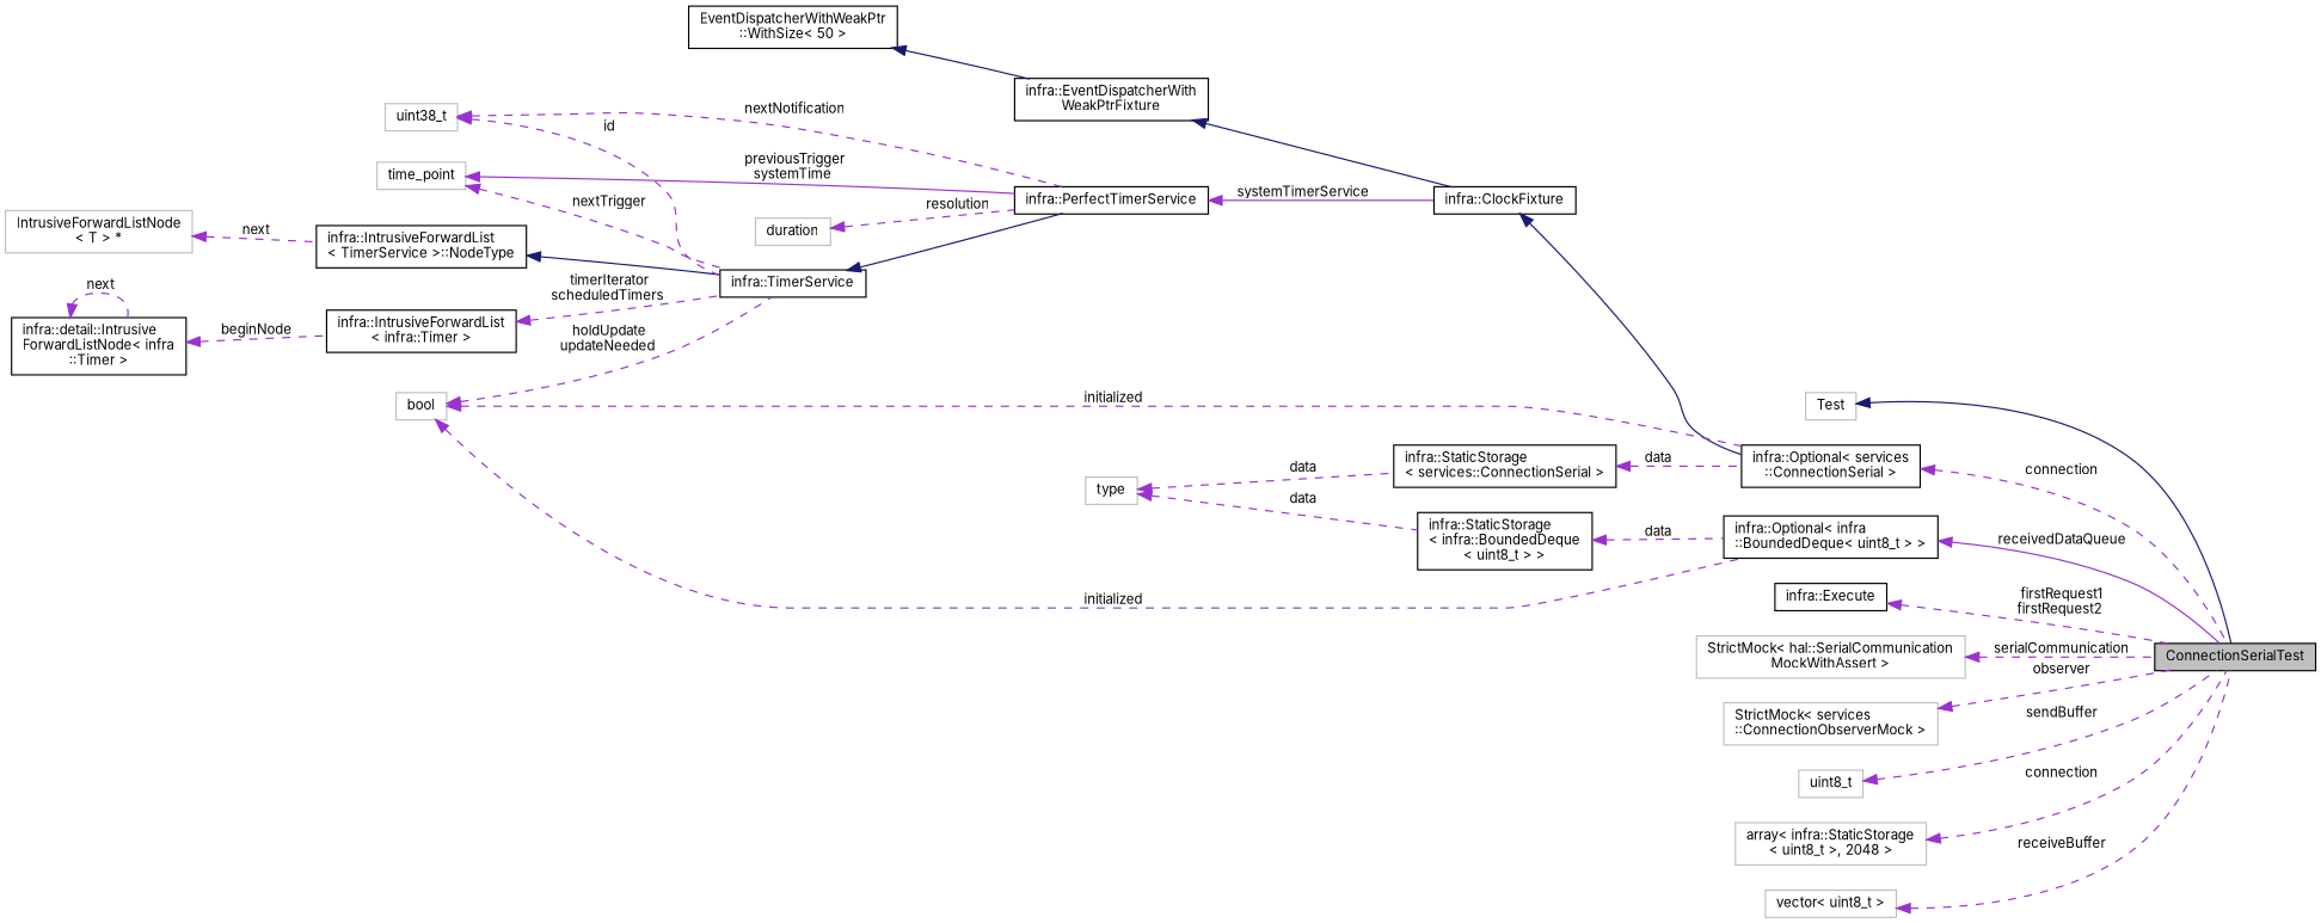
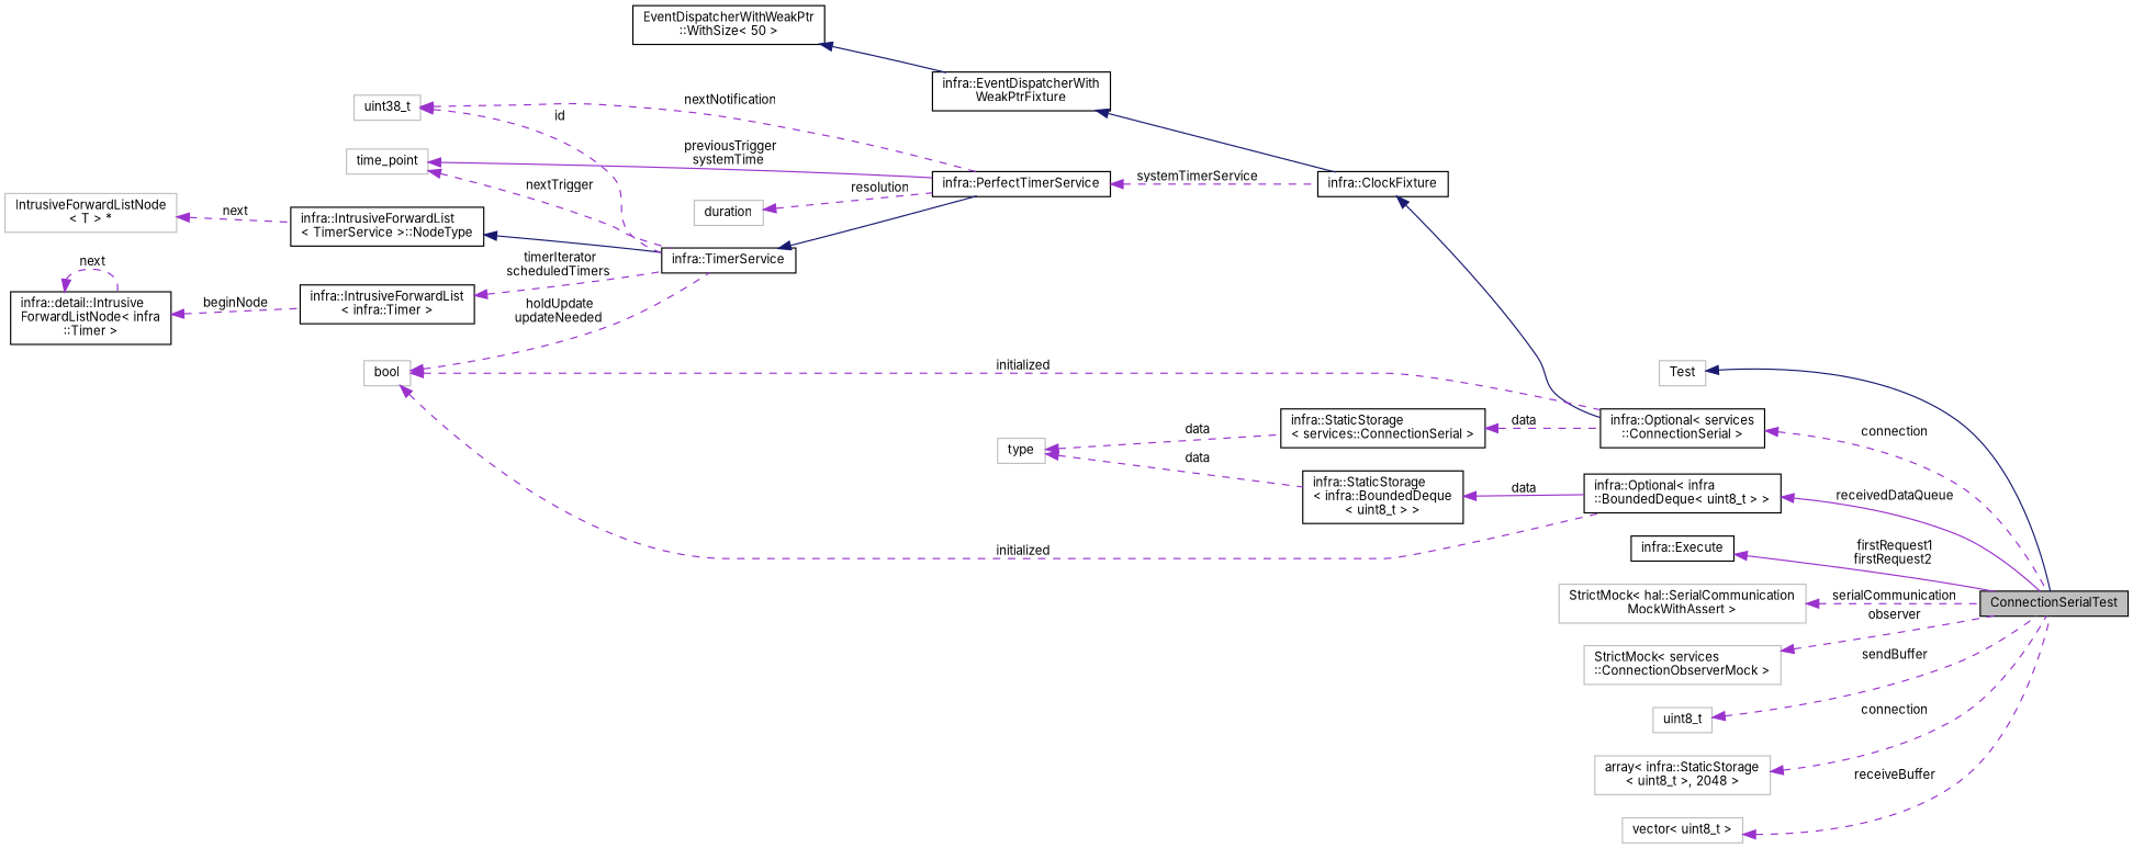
  digraph {
    fontname=Inter
    rankdir=LR
    node [color=black fillcolor=white fontname=Inter fontsize=10 shape=record style=filled]
    edge [color=darkorchid3 dir=back fontname=Inter fontsize=10 labelfontname=Helvetica labelfontsize=10 style=dashed]
    n1 [fillcolor=grey75 fontcolor=black height=0.2 label=ConnectionSerialTest width=0.4]
    n2 [color=grey75 height=0.2 label=Test width=0.4]
    n3 [height=0.2 label="infra::ClockFixture" width=0.4]
    n4 [height=0.2 label="infra::Optional\< services\l::ConnectionSerial \>" width=0.4]
    n5 [height=0.2 label="infra::EventDispatcherWith\lWeakPtrFixture" width=0.4]
    n6 [height=0.2 label="EventDispatcherWithWeakPtr\l::WithSize\< 50 \>" width=0.4]
    n7 [height=0.2 label="infra::PerfectTimerService" width=0.4]
    n8 [height=0.2 label="infra::TimerService" width=0.4]
    n9 [height=0.2 label="infra::IntrusiveForwardList\l\< TimerService \>::NodeType" width=0.4]
    n10 [color=grey75 height=0.2 label="IntrusiveForwardListNode\l\< T \> *" width=0.4]
    n11 [color=grey75 height=0.2 label=time_point width=0.4]
    n12 [height=0.2 label="infra::IntrusiveForwardList\l\< infra::Timer \>" width=0.4]
    n13 [height=0.2 label="infra::detail::Intrusive\lForwardListNode\< infra\l::Timer \>" width=0.4]
    n14 [color=grey75 height=0.2 label=uint38_t width=0.4]
    n15 [color=grey75 height=0.2 label=bool width=0.4]
    n16 [height=0.2 label="infra::Optional\< infra\l::BoundedDeque\< uint8_t \> \>" width=0.4]
    n17 [color=grey75 height=0.2 label=duration width=0.4]
    n18 [height=0.2 label="infra::Execute" width=0.4]
    n19 [height=0.2 label="infra::StaticStorage\l\< services::ConnectionSerial \>" width=0.4]
    n20 [color=grey75 height=0.2 label=type width=0.4]
    n21 [height=0.2 label="infra::StaticStorage\l\< infra::BoundedDeque\l\< uint8_t \> \>" width=0.4]
    n22 [color=grey75 height=0.2 label="StrictMock\< hal::SerialCommunication\lMockWithAssert \>" width=0.4]
    n23 [color=grey75 height=0.2 label="StrictMock\< services\l::ConnectionObserverMock \>" width=0.4]
    n24 [color=grey75 height=0.2 label=uint8_t width=0.4]
    n25 [color=grey75 height=0.2 label="array\< infra::StaticStorage\l\< uint8_t \>, 2048 \>" width=0.4]
    n26 [color=grey75 height=0.2 label="vector\< uint8_t \>" width=0.4]
    n2 -> n1 [color=midnightblue style=solid]
    n3 -> n4 [color=midnightblue style=solid]
    n4 -> n1 [label=" connection"]
    n5 -> n3 [color=midnightblue style=solid]
    n6 -> n5 [color=midnightblue style=solid]
-   n7 -> n3 [label=" systemTimerService" style=solid]
+   n7 -> n3 [label=" systemTimerService"]
    n8 -> n7 [color=midnightblue style=solid]
    n9 -> n8 [color=midnightblue style=solid]
    n10 -> n9 [label=" next"]
    n11 -> n7 [label=" previousTrigger\nsystemTime" style=solid]
    n11 -> n8 [label=" nextTrigger"]
    n12 -> n8 [label=" timerIterator\nscheduledTimers"]
    n13 -> n12 [label=" beginNode"]
    n13 -> n13 [label=" next"]
    n14 -> n7 [label=" nextNotification"]
    n14 -> n8 [label=" id"]
    n15 -> n4 [label=" initialized"]
    n15 -> n8 [label=" holdUpdate\nupdateNeeded"]
    n15 -> n16 [label=" initialized"]
    n16 -> n1 [label=" receivedDataQueue" style=solid]
    n17 -> n7 [label=" resolution"]
-   n18 -> n1 [label=" firstRequest1\nfirstRequest2"]
+   n18 -> n1 [label=" firstRequest1\nfirstRequest2" style=solid]
    n19 -> n4 [label=" data"]
    n20 -> n19 [label=" data"]
    n20 -> n21 [label=" data"]
-   n21 -> n16 [label=" data"]
+   n21 -> n16 [label=" data" style=solid]
    n22 -> n1 [label=" serialCommunication"]
    n23 -> n1 [label=" observer"]
    n24 -> n1 [label=" sendBuffer"]
    n25 -> n1 [label=" connection"]
    n26 -> n1 [label=" receiveBuffer"]
  }
